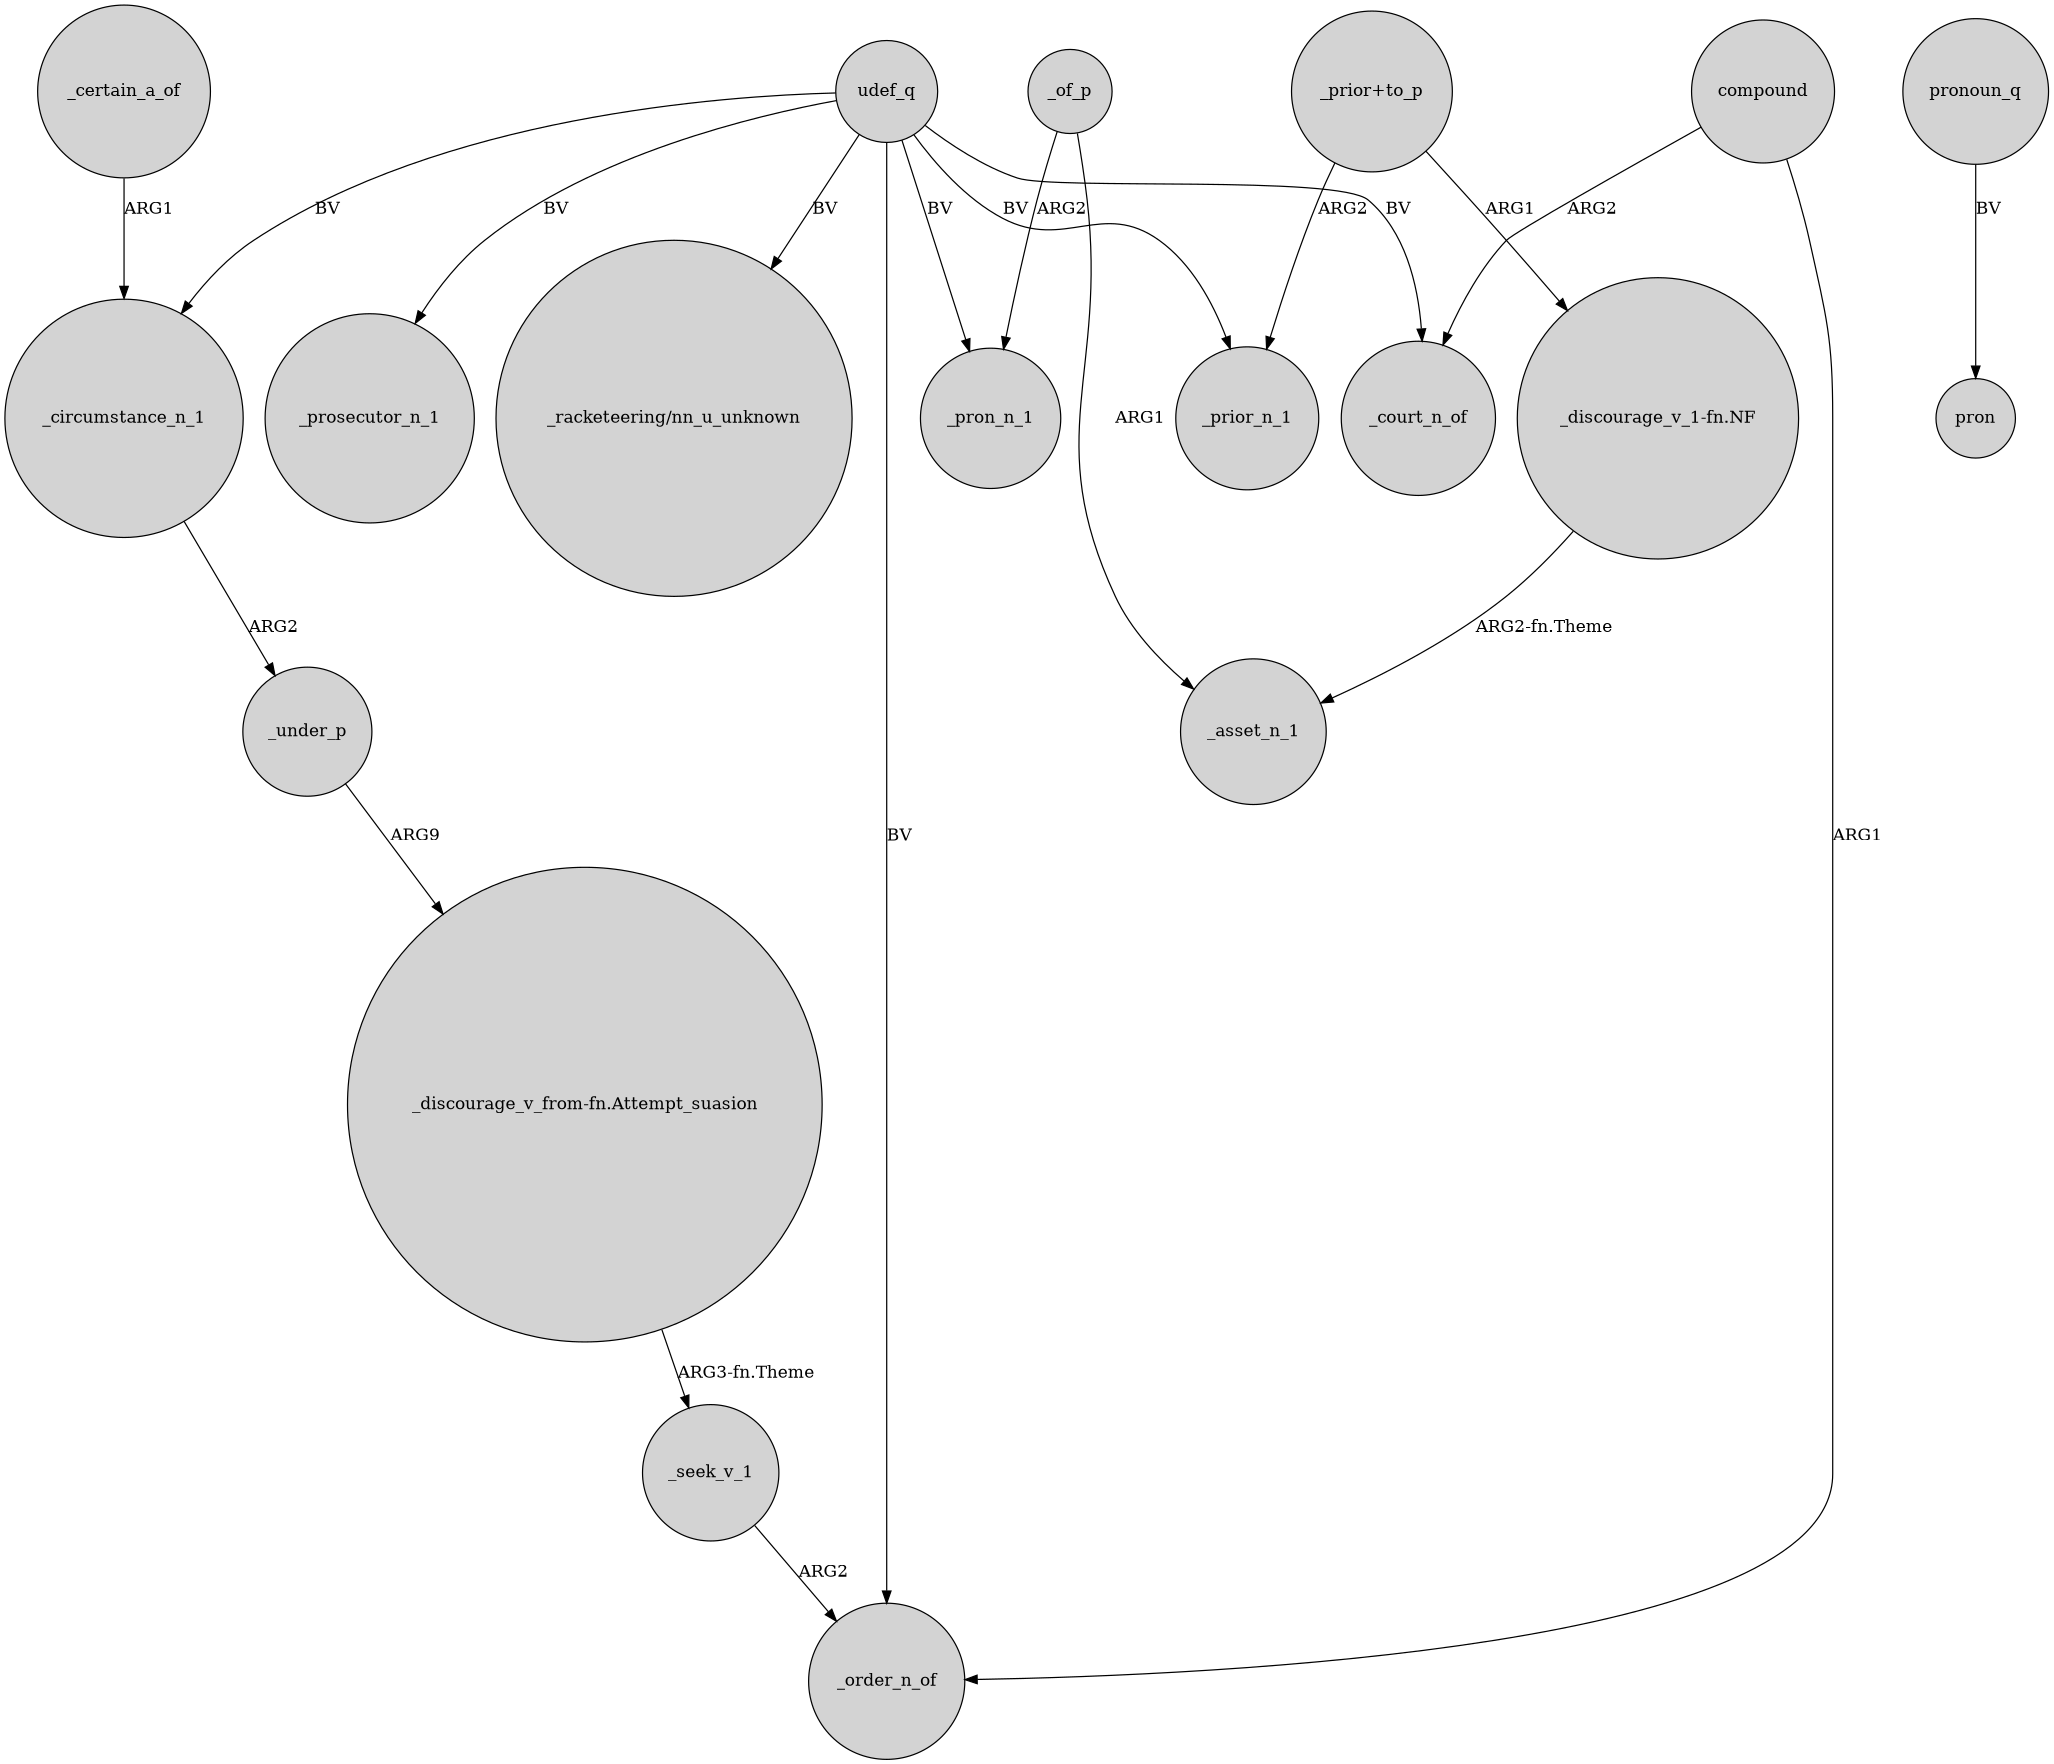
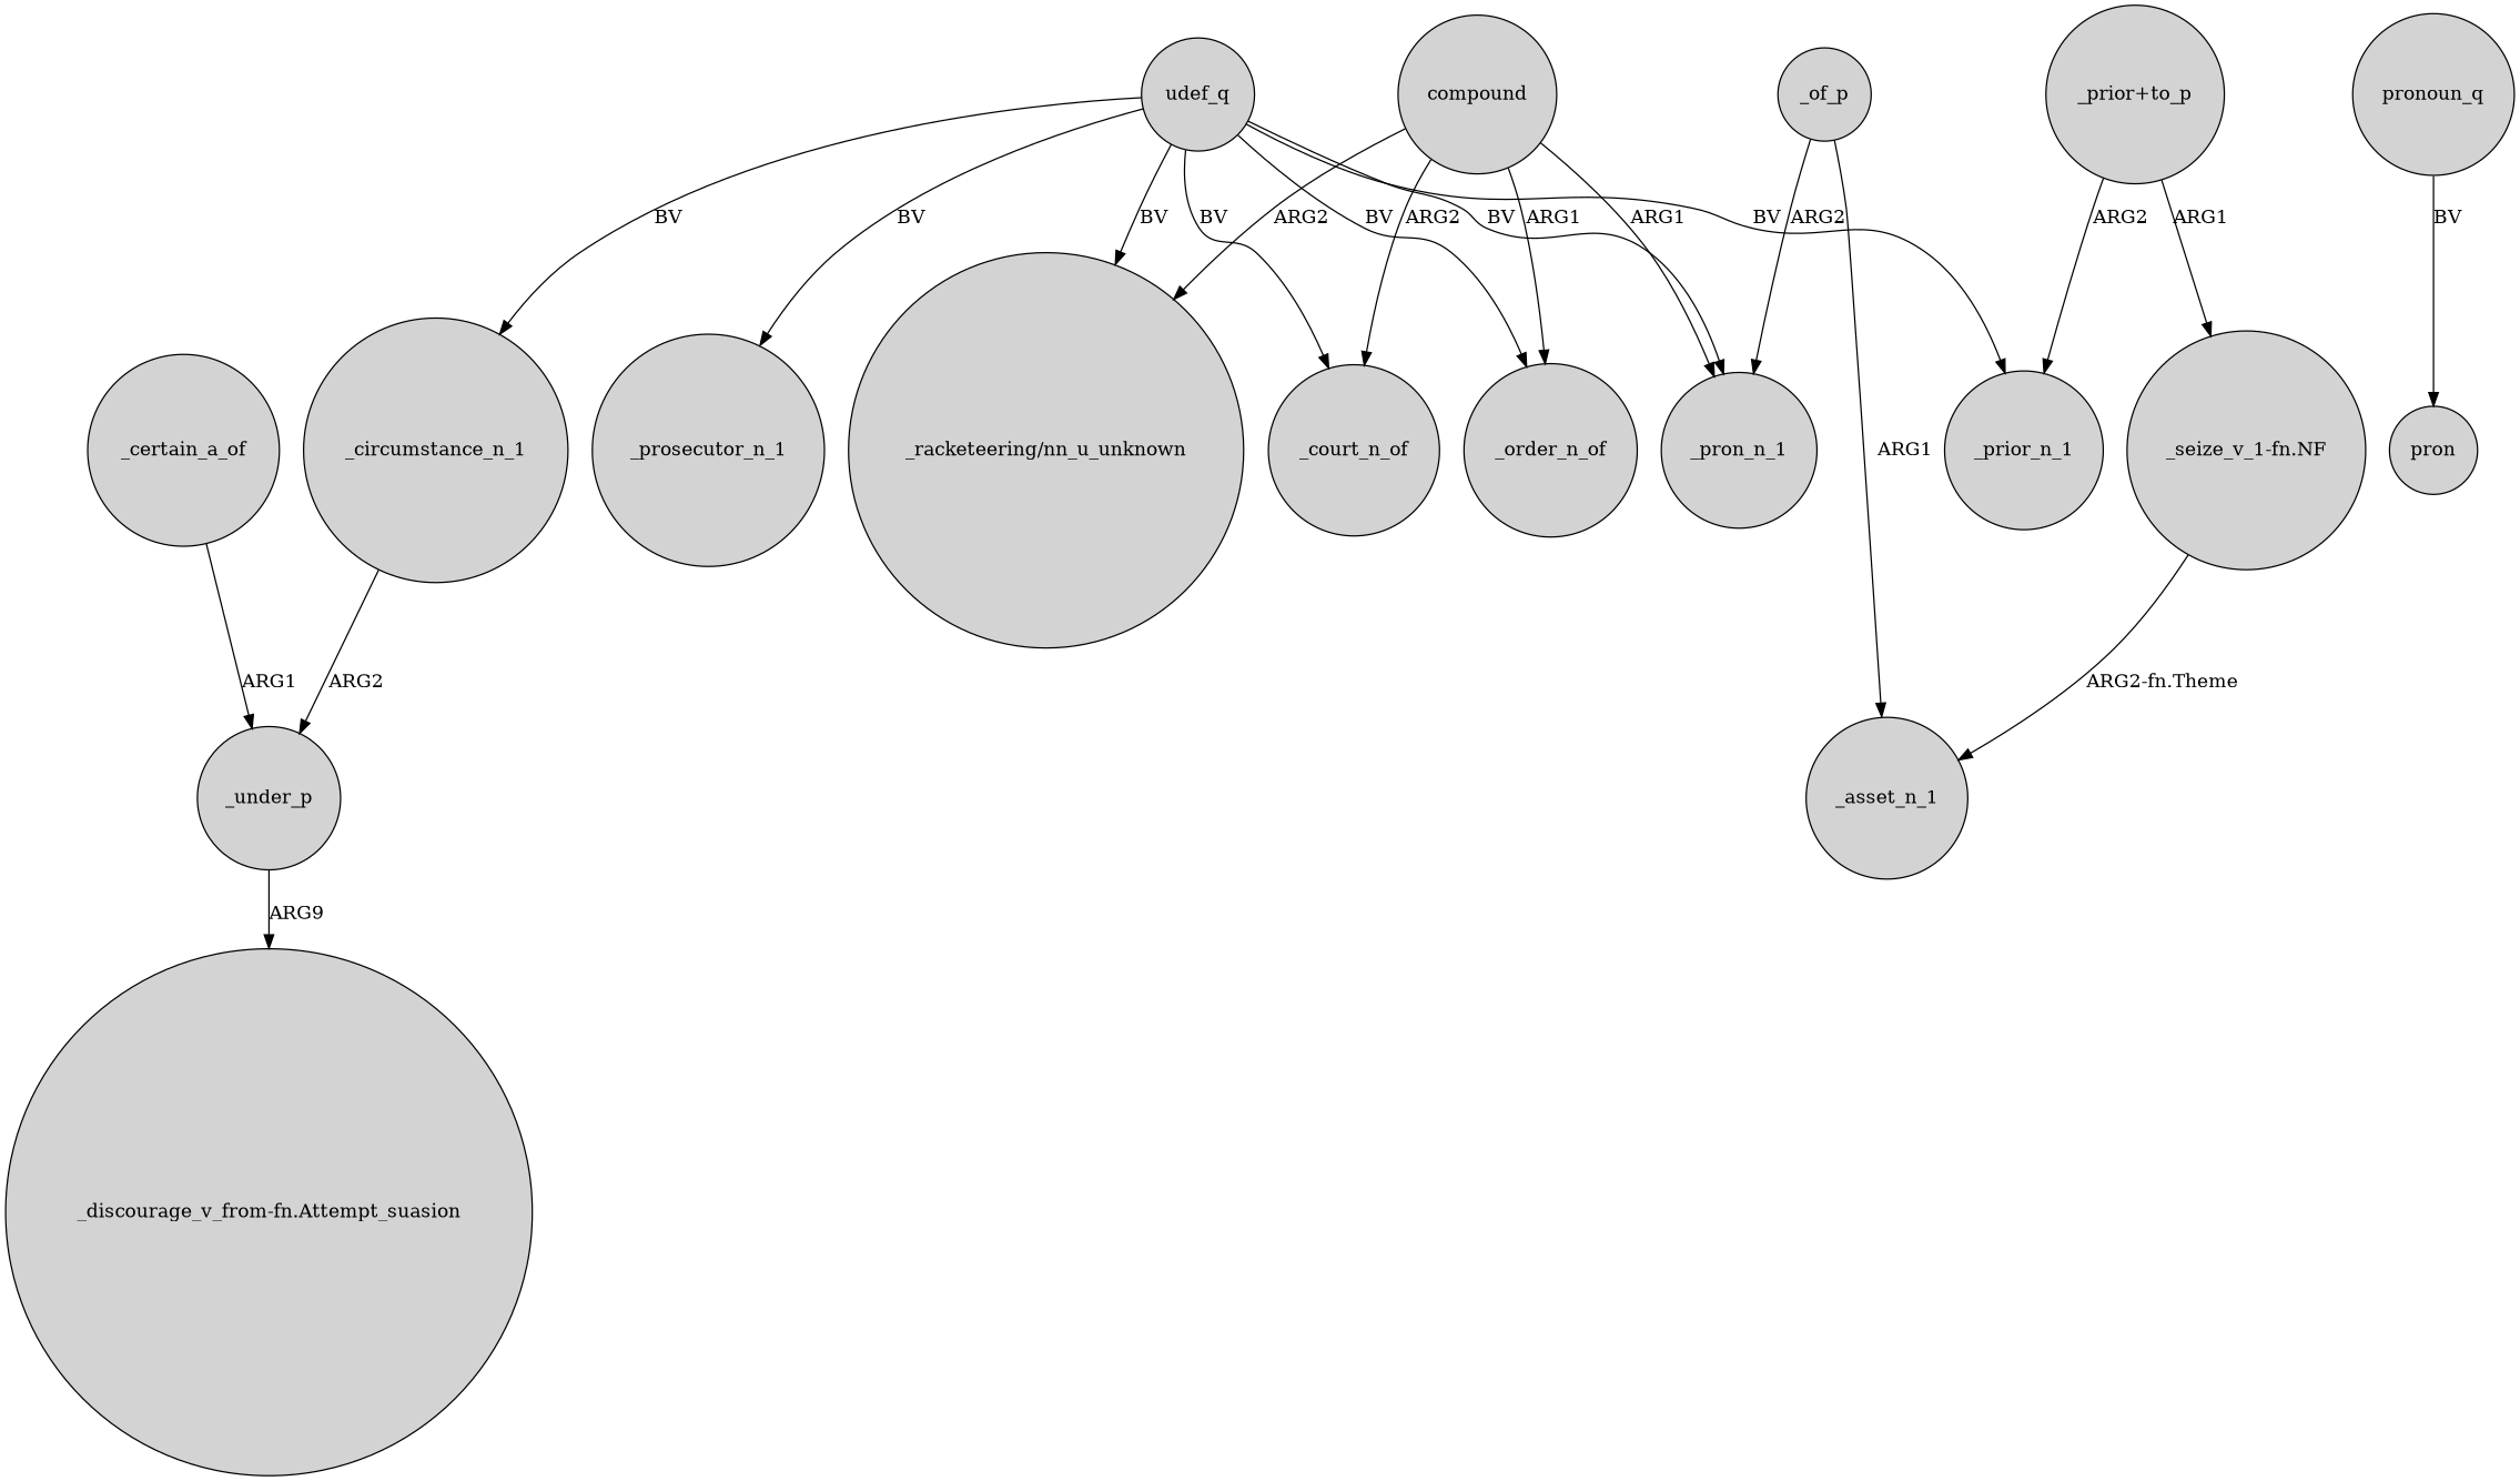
  digraph {
    node [shape=circle style=filled]
    _certain_a_of
    _circumstance_n_1
    _under_p
    "_discourage_v_from-fn.Attempt_suasion"
-   _seek_v_1
    _order_n_of
    udef_q
    _prosecutor_n_1
    n9 [label=_pron_n_1]
    _court_n_of
    n11 [label=_prior_n_1]
    "_racketeering/nn_u_unknown"
    compound
-   "_seize_v_1-fn.NF" [label="_discourage_v_1-fn.NF"]
+   "_seize_v_1-fn.NF"
    _asset_n_1
    "_prior+to_p"
    pronoun_q
    pron
    _of_p
-   _certain_a_of -> _circumstance_n_1 [label=ARG1]
+   _certain_a_of -> _under_p [label=ARG1]
    _circumstance_n_1 -> _under_p [label=ARG2]
    _under_p -> "_discourage_v_from-fn.Attempt_suasion" [label=ARG9]
-   "_discourage_v_from-fn.Attempt_suasion" -> _seek_v_1 [label="ARG3-fn.Theme"]
-   _seek_v_1 -> _order_n_of [label=ARG2]
    udef_q -> _circumstance_n_1 [label=BV]
    udef_q -> _order_n_of [label=BV]
    udef_q -> _prosecutor_n_1 [label=BV]
    udef_q -> n9 [label=BV]
    udef_q -> _court_n_of [label=BV]
    udef_q -> n11 [label=BV]
    udef_q -> "_racketeering/nn_u_unknown" [label=BV]
    compound -> _order_n_of [label=ARG1]
+   compound -> n9 [label=ARG1]
    compound -> _court_n_of [label=ARG2]
+   compound -> "_racketeering/nn_u_unknown" [label=ARG2]
    "_seize_v_1-fn.NF" -> _asset_n_1 [label="ARG2-fn.Theme"]
    "_prior+to_p" -> n11 [label=ARG2]
    "_prior+to_p" -> "_seize_v_1-fn.NF" [label=ARG1]
    pronoun_q -> pron [label=BV]
    _of_p -> n9 [label=ARG2]
    _of_p -> _asset_n_1 [label=ARG1]
  }
